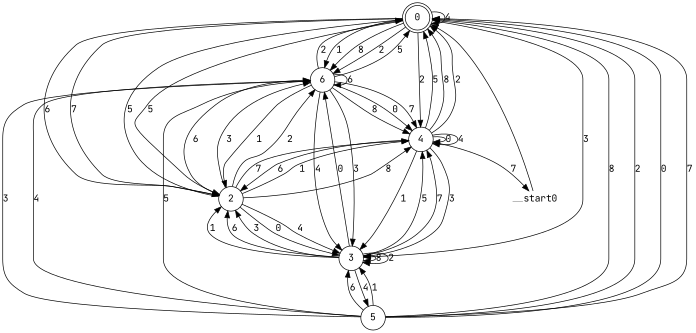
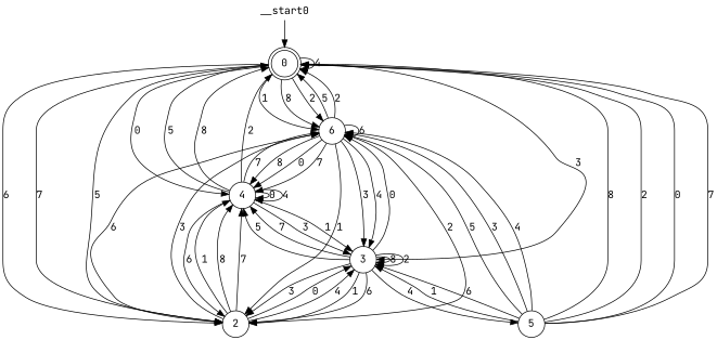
  digraph {
    fontname="JetBrains Mono"
    node [fontname="JetBrains Mono" shape=circle]
    edge [fontname="JetBrains Mono"]
    n1 [label=0 shape=doublecircle]
    n2 [label=6]
    n3 [label=2]
    n4 [label=3]
    n5 [label=4]
    n6 [label=5]
    __start0 [height=0 shape=none width=0]
    n1 -> n1 [label=4]
    n1 -> n2 [label=1]
    n1 -> n2 [label=8]
    n1 -> n2 [label=2]
    n1 -> n3 [label=5]
    n1 -> n3 [label=6]
    n1 -> n3 [label=7]
    n1 -> n4 [label=3]
-   n1 -> n5 [label=2]
+   n1 -> n5 [label=0]
    n2 -> n1 [label=5]
    n2 -> n1 [label=2]
    n2 -> n2 [label=6]
    n2 -> n3 [label=1]
    n2 -> n4 [label=3]
    n2 -> n4 [label=4]
    n2 -> n5 [label=8]
    n2 -> n5 [label=0]
    n2 -> n5 [label=7]
-   n3 -> n1 [label=5]
    n3 -> n2 [label=2]
    n3 -> n2 [label=6]
    n3 -> n2 [label=3]
    n3 -> n4 [label=0]
    n3 -> n4 [label=4]
    n3 -> n5 [label=1]
    n3 -> n5 [label=8]
    n3 -> n5 [label=7]
    n4 -> n2 [label=0]
    n4 -> n3 [label=1]
    n4 -> n3 [label=6]
    n4 -> n3 [label=3]
    n4 -> n4 [label=8]
    n4 -> n4 [label=2]
    n4 -> n5 [label=5]
    n4 -> n5 [label=7]
    n4 -> n6 [label=4]
    n5 -> n1 [label=5]
    n5 -> n1 [label=8]
    n5 -> n1 [label=2]
-   n5 -> __start0 [label=7]
+   n5 -> n2 [label=7]
    n5 -> n3 [label=6]
    n5 -> n4 [label=1]
    n5 -> n4 [label=3]
    n5 -> n5 [label=0]
    n5 -> n5 [label=4]
    n6 -> n1 [label=8]
    n6 -> n1 [label=2]
    n6 -> n1 [label=0]
    n6 -> n1 [label=7]
    n6 -> n2 [label=5]
    n6 -> n2 [label=3]
    n6 -> n2 [label=4]
    n6 -> n4 [label=1]
    n6 -> n4 [label=6]
    __start0 -> n1
  }
